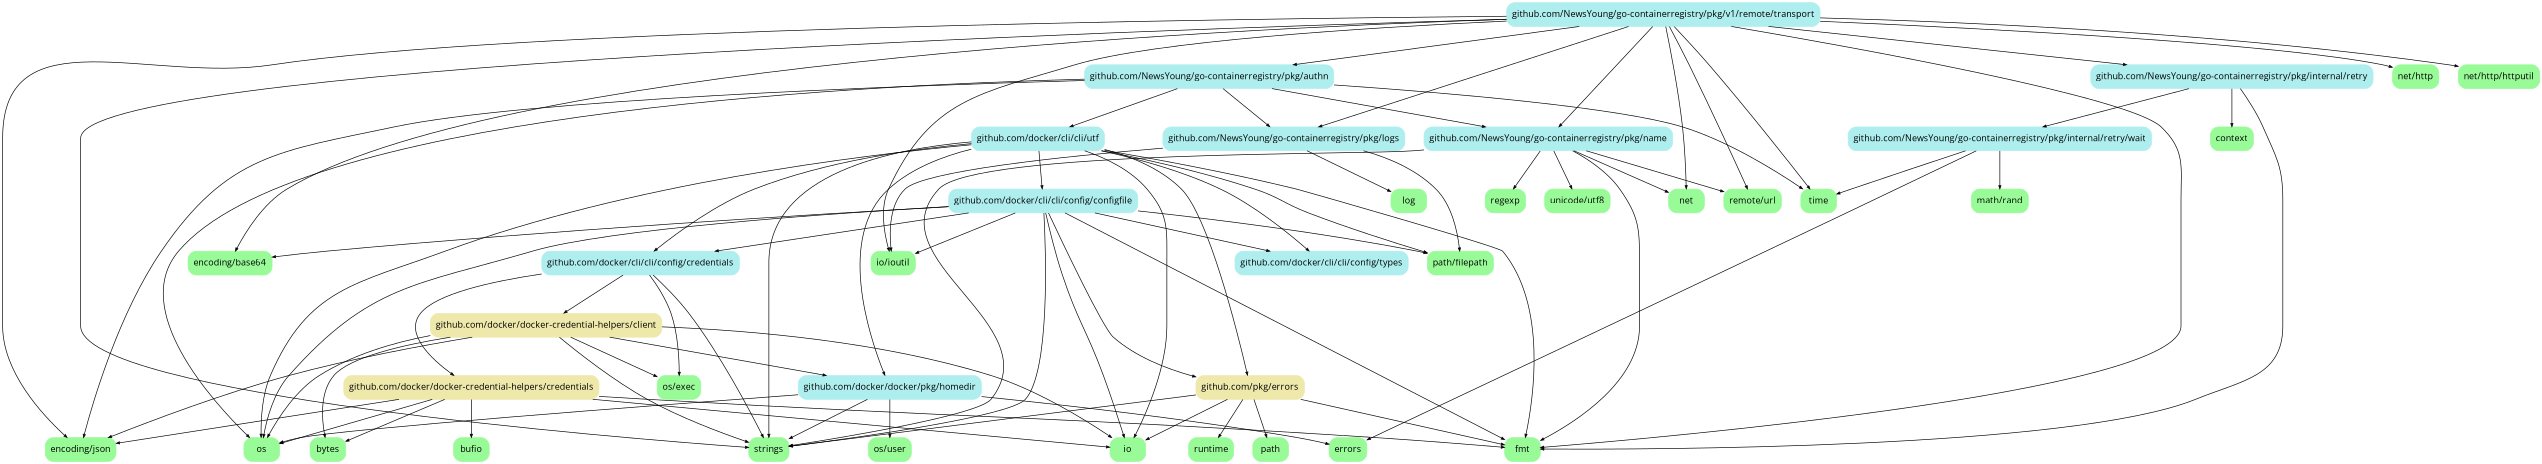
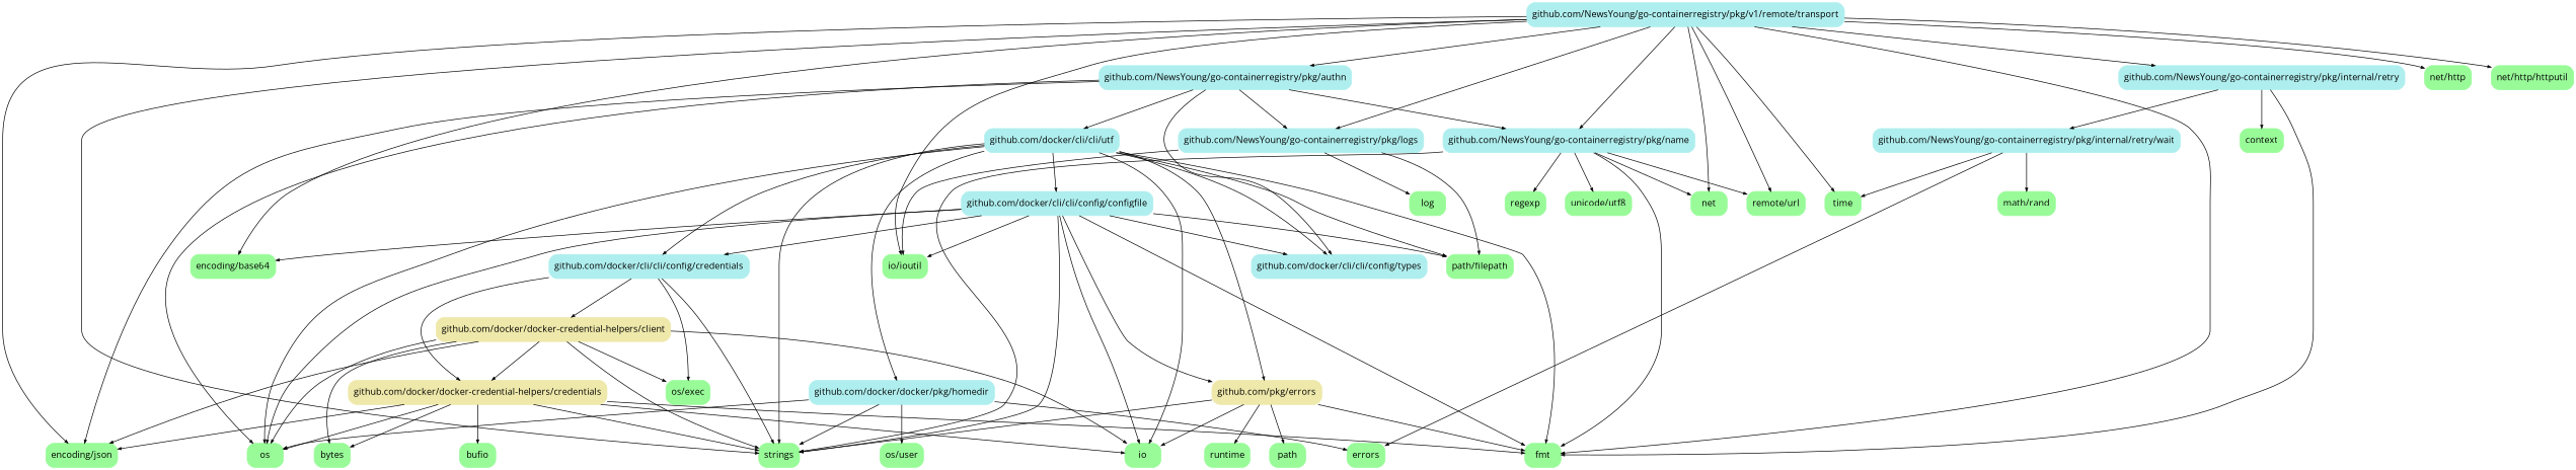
  digraph {
    fontname="Open Sans"
    nodesep=0.4
    ranksep=0.8
    node [color=palegreen fontname="Open Sans" shape=box style="rounded,filled"]
    edge [arrowsize=0.5 fontname="Open Sans"]
    n1 [label=bufio]
    n2 [label=bytes]
    n3 [label=context]
    n4 [label="encoding/base64"]
    n5 [label="encoding/json"]
    n6 [label=errors]
    n7 [label=fmt]
    n8 [color=paleturquoise label="github.com/docker/cli/cli/utf"]
    n9 [color=paleturquoise label="github.com/docker/cli/cli/config/configfile"]
    n10 [color=paleturquoise label="github.com/docker/cli/cli/config/credentials"]
    n11 [color=paleturquoise label="github.com/docker/cli/cli/config/types"]
    n12 [color=paleturquoise label="github.com/docker/docker/pkg/homedir"]
    n13 [color=palegoldenrod label="github.com/pkg/errors"]
    n14 [label=io]
    n15 [label=os]
    n16 [label="path/filepath"]
    n17 [label=strings]
    n18 [label="io/ioutil"]
    n19 [color=palegoldenrod label="github.com/docker/docker-credential-helpers/client"]
    n20 [color=palegoldenrod label="github.com/docker/docker-credential-helpers/credentials"]
    n21 [label="os/exec"]
    n22 [label="os/user"]
    n23 [label=path]
    n24 [label=runtime]
    n25 [color=paleturquoise label="github.com/NewsYoung/go-containerregistry/pkg/authn"]
    n26 [color=paleturquoise label="github.com/NewsYoung/go-containerregistry/pkg/logs"]
    n27 [color=paleturquoise label="github.com/NewsYoung/go-containerregistry/pkg/name"]
    n28 [label=log]
    n29 [label=net]
    n30 [label="remote/url"]
    n31 [label=regexp]
    n32 [label="unicode/utf8"]
    n33 [color=paleturquoise label="github.com/NewsYoung/go-containerregistry/pkg/internal/retry"]
    n34 [color=paleturquoise label="github.com/NewsYoung/go-containerregistry/pkg/internal/retry/wait"]
    n35 [label="math/rand"]
    n36 [label=time]
    n37 [color=paleturquoise label="github.com/NewsYoung/go-containerregistry/pkg/v1/remote/transport"]
    n38 [label="net/http"]
    n39 [label="net/http/httputil"]
    n8 -> n7
    n8 -> n9
    n8 -> n10
    n8 -> n11
    n8 -> n12
    n8 -> n13
    n8 -> n14
    n8 -> n15
    n8 -> n16
    n8 -> n17
    n9 -> n4
    n9 -> n7
    n9 -> n10
    n9 -> n11
    n9 -> n13
    n9 -> n14
    n9 -> n15
    n9 -> n16
    n9 -> n17
    n9 -> n18
    n10 -> n17
    n10 -> n19
    n10 -> n20
    n10 -> n21
    n12 -> n6
    n12 -> n15
    n12 -> n17
    n12 -> n22
    n13 -> n7
    n13 -> n14
    n13 -> n17
    n13 -> n23
    n13 -> n24
    n19 -> n2
    n19 -> n5
    n19 -> n14
    n19 -> n15
    n19 -> n17
-   n19 -> n12
+   n19 -> n20
    n19 -> n21
    n20 -> n1
    n20 -> n2
    n20 -> n5
    n20 -> n7
    n20 -> n14
    n20 -> n15
+   n20 -> n17
    n25 -> n5
    n25 -> n8
-   n25 -> n36
+   n25 -> n11
    n25 -> n15
    n25 -> n26
    n25 -> n27
    n26 -> n16
    n26 -> n18
    n26 -> n28
    n27 -> n7
    n27 -> n17
    n27 -> n29
    n27 -> n30
    n27 -> n31
    n27 -> n32
    n33 -> n3
    n33 -> n7
    n33 -> n34
    n34 -> n6
    n34 -> n35
    n34 -> n36
    n37 -> n4
    n37 -> n5
    n37 -> n7
    n37 -> n17
    n37 -> n18
    n37 -> n25
    n37 -> n26
    n37 -> n27
    n37 -> n29
    n37 -> n30
    n37 -> n33
    n37 -> n36
    n37 -> n38
    n37 -> n39
  }
